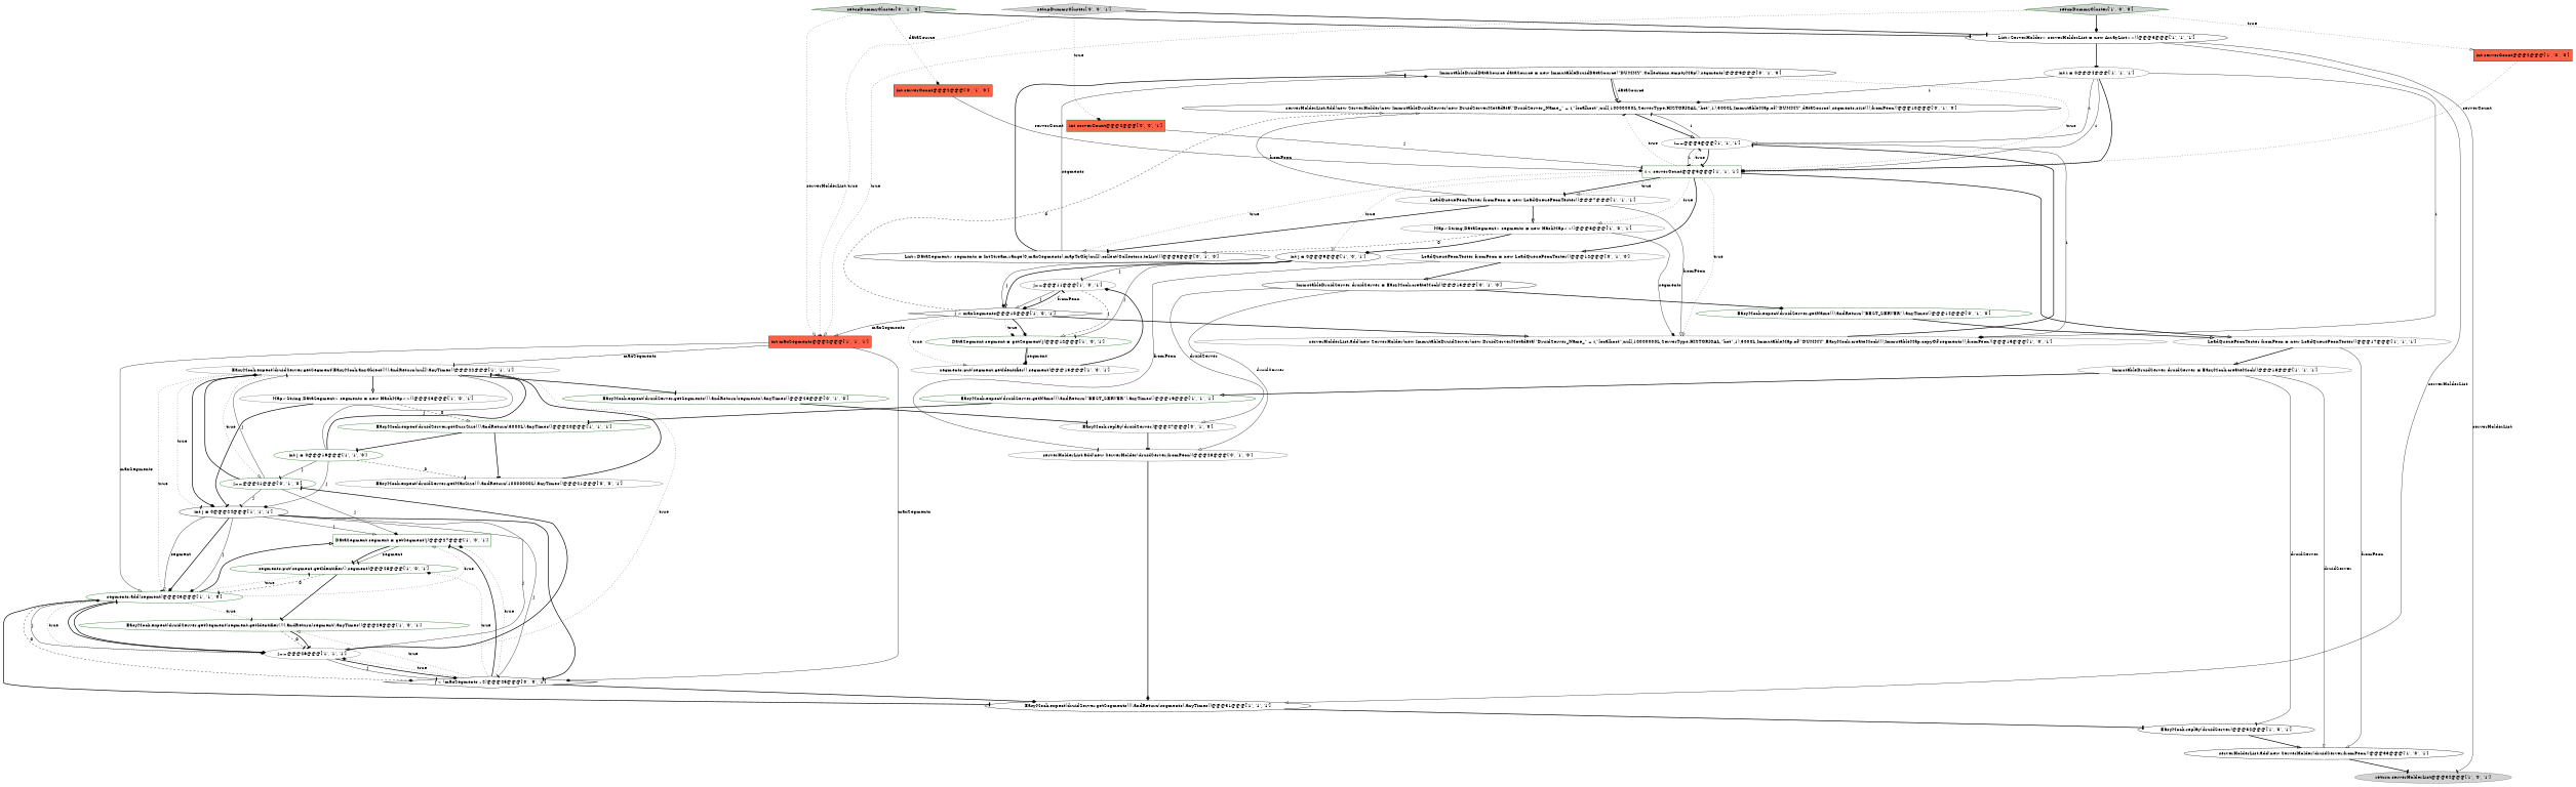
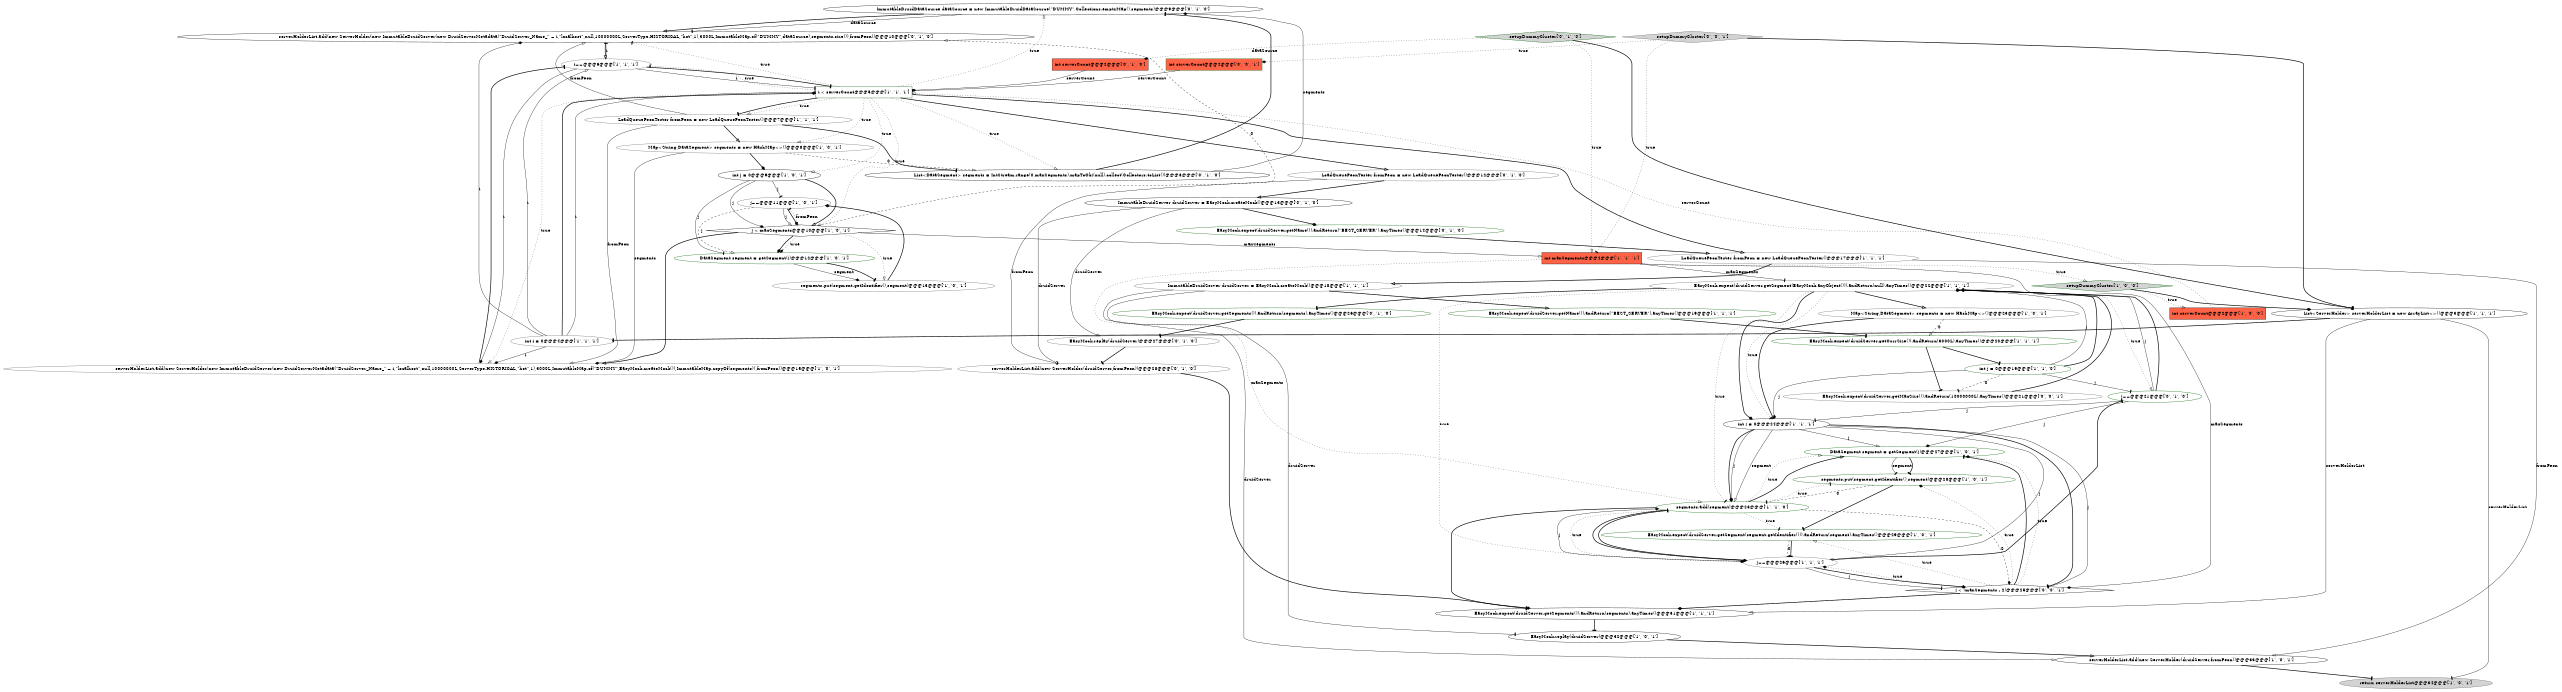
  digraph {
    node [color=gray40 fillcolor=white shape=ellipse style=filled]
    edge [arrowhead=tee style=bold]
    n1 [color=black label="ImmutableDruidDataSource dataSource = new ImmutableDruidDataSource(\"DUMMY\",Collections.emptyMap(),segments)@@@9@@@['0', '1', '0']"]
    n2 [color=black label="serverHolderList.add(new ServerHolder(new ImmutableDruidServer(new DruidServerMetadata(\"DruidServer_Name_\" + i,\"localhost\",null,10000000L,ServerType.HISTORICAL,\"hot\",1),3000L,ImmutableMap.of(\"DUMMY\",dataSource),segments.size()),fromPeon))@@@10@@@['0', '1', '0']"]
    n3 [label="i++@@@6@@@['1', '1', '1']"]
    n4 [label="j++@@@11@@@['1', '0', '1']"]
    n5 [color=black label="j < maxSegments@@@10@@@['1', '0', '1']" shape=diamond]
    n6 [color=darkgreen label="DataSegment segment = getSegment(j)@@@12@@@['1', '0', '1']"]
    n7 [label="serverHolderList.add(new ServerHolder(new ImmutableDruidServer(new DruidServerMetadata(\"DruidServer_Name_\" + i,\"localhost\",null,10000000L,ServerType.HISTORICAL,\"hot\",1),3000L,ImmutableMap.of(\"DUMMY\",EasyMock.createMock()),ImmutableMap.copyOf(segments)),fromPeon))@@@15@@@['1', '0', '1']"]
    n8 [label="segments.put(segment.getIdentifier(),segment)@@@13@@@['1', '0', '1']"]
    n9 [color=black fillcolor=tomato label="int maxSegments@@@2@@@['1', '1', '1']" shape=box]
    n10 [color=darkgreen label="int j = 0@@@19@@@['1', '1', '0']"]
    n11 [label="EasyMock.expect(druidServer.getMaxSize()).andReturn(10000000L).anyTimes()@@@21@@@['0', '0', '1']"]
    n12 [color=darkgreen label="j++@@@21@@@['0', '1', '0']"]
    n13 [color=black label="int j = 0@@@24@@@['1', '1', '1']"]
    n14 [label="EasyMock.expect(druidServer.getSegment(EasyMock.anyObject())).andReturn(null).anyTimes()@@@22@@@['1', '1', '1']"]
-   n15 [color=darkgreen label="DataSegment segment = getSegment(j)@@@27@@@['1', '0', '1']" shape=box]
+   n15 [color=darkgreen label="DataSegment segment = getSegment(j)@@@27@@@['1', '0', '1']"]
    n16 [label="j++@@@26@@@['1', '1', '1']"]
    n17 [color=darkgreen label="segments.add(segment)@@@23@@@['1', '1', '0']"]
    n18 [color=black label="j < (maxSegments - 2)@@@25@@@['0', '0', '1']" shape=diamond]
    n19 [label="Map<String,DataSegment> segments = new HashMap<>()@@@23@@@['1', '0', '1']"]
    n20 [color=darkgreen label="EasyMock.expect(druidServer.getSegments()).andReturn(segments).anyTimes()@@@26@@@['0', '1', '0']"]
    n21 [color=black label="EasyMock.expect(druidServer.getSegments()).andReturn(segments).anyTimes()@@@31@@@['1', '1', '1']"]
    n22 [color=black label="EasyMock.replay(druidServer)@@@32@@@['1', '0', '1']"]
    n23 [color=black label="serverHolderList.add(new ServerHolder(druidServer,fromPeon))@@@33@@@['1', '0', '1']"]
    n24 [color=darkgreen label="i < serverCount@@@5@@@['1', '1', '1']" shape=box]
    n25 [color=black fillcolor=tomato label="int serverCount@@@2@@@['1', '0', '0']" shape=box]
    n26 [color=black label="int j = 0@@@9@@@['1', '0', '1']"]
    n27 [label="LoadQueuePeonTester fromPeon = new LoadQueuePeonTester()@@@17@@@['1', '1', '1']"]
    n28 [label="LoadQueuePeonTester fromPeon = new LoadQueuePeonTester()@@@7@@@['1', '1', '1']"]
    n29 [color=black label="List<DataSegment> segments = IntStream.range(0,maxSegments).mapToObj(null).collect(Collectors.toList())@@@8@@@['0', '1', '0']"]
    n30 [label="LoadQueuePeonTester fromPeon = new LoadQueuePeonTester()@@@12@@@['0', '1', '0']"]
    n31 [label="Map<String,DataSegment> segments = new HashMap<>()@@@8@@@['1', '0', '1']"]
    n32 [color=darkgreen label="EasyMock.expect(druidServer.getSegment(segment.getIdentifier())).andReturn(segment).anyTimes()@@@29@@@['1', '0', '1']"]
    n33 [color=darkgreen label="segments.put(segment.getIdentifier(),segment)@@@28@@@['1', '0', '1']"]
    n34 [color=black label="ImmutableDruidServer druidServer = EasyMock.createMock()@@@13@@@['0', '1', '0']"]
    n35 [label="serverHolderList.add(new ServerHolder(druidServer,fromPeon))@@@28@@@['0', '1', '0']"]
    n36 [label="EasyMock.replay(druidServer)@@@27@@@['0', '1', '0']"]
    n37 [color=darkgreen label="EasyMock.expect(druidServer.getName()).andReturn(\"BEST_SERVER\").anyTimes()@@@14@@@['0', '1', '0']"]
    n38 [label="ImmutableDruidServer druidServer = EasyMock.createMock()@@@18@@@['1', '1', '1']"]
    n39 [color=darkgreen label="EasyMock.expect(druidServer.getName()).andReturn(\"BEST_SERVER\").anyTimes()@@@19@@@['1', '1', '1']"]
    n40 [color=darkgreen label="EasyMock.expect(druidServer.getCurrSize()).andReturn(3000L).anyTimes()@@@20@@@['1', '1', '1']"]
    n41 [fillcolor=lightgray label="return serverHolderList@@@34@@@['1', '0', '1']"]
    n42 [color=darkgreen fillcolor=lightgray label="setupDummyCluster['1', '0', '0']" shape=diamond]
    n43 [color=black label="List<ServerHolder> serverHolderList = new ArrayList<>()@@@3@@@['1', '1', '1']"]
    n44 [label="int i = 0@@@4@@@['1', '1', '1']"]
    n45 [color=darkgreen fillcolor=lightgray label="setupDummyCluster['0', '1', '0']" shape=diamond]
    n46 [color=black fillcolor=tomato label="int serverCount@@@2@@@['0', '1', '0']" shape=box]
    n47 [color=darkgreen fillcolor=tomato label="int serverCount@@@2@@@['0', '0', '1']" shape=box]
    n48 [fillcolor=lightgray label="setupDummyCluster['0', '0', '1']" shape=diamond]
    n1 -> n2 [label=dataSource style=solid]
    n1 -> n2 [arrowhead=onormal]
    n2 -> n3 [arrowhead=onormal]
    n3 -> n2 [label=i style=solid]
    n3 -> n7 [arrowhead=diamond label=i style=solid]
    n3 -> n24
    n3 -> n24 [label=i style=solid]
    n4 -> n5 [arrowhead=onormal label=j style=solid]
    n4 -> n5 [arrowhead=diamond]
    n4 -> n6 [arrowhead=onormal label=j style=dashed]
    n5 -> n2 [arrowhead=onormal label=0 style=dashed]
    n5 -> n4 [label=fromPeon style=dotted]
    n5 -> n6 [arrowhead=diamond]
    n5 -> n6 [arrowhead=diamond label=true style=dotted]
    n5 -> n7 [arrowhead=onormal]
    n5 -> n8 [arrowhead=onormal label=true style=dotted]
    n5 -> n9 [arrowhead=onormal label=maxSegments style=solid]
    n6 -> n8 [arrowhead=diamond label=segment style=solid]
    n6 -> n8
    n7 -> n3
    n8 -> n4 [arrowhead=diamond]
    n9 -> n14 [label=maxSegments style=solid]
-   n9 -> n17 [arrowhead=onormal label=maxSegments style=solid]
+   n9 -> n17 [arrowhead=onormal label=maxSegments style=dotted]
    n9 -> n18 [arrowhead=diamond label=maxSegments style=solid]
    n10 -> n11 [label=0 style=dashed]
    n10 -> n12 [label=j style=solid]
    n10 -> n13 [arrowhead=diamond label=j style=solid]
    n10 -> n14
    n10 -> n14 [arrowhead=onormal label=j style=solid]
    n11 -> n14 [arrowhead=onormal]
    n12 -> n13 [label=j style=solid]
    n12 -> n14 [label=j style=solid]
    n12 -> n14 [arrowhead=diamond]
    n12 -> n15 [arrowhead=diamond label=j style=solid]
    n13 -> n15 [arrowhead=onormal label=j style=solid]
    n13 -> n16 [arrowhead=onormal label=j style=solid]
    n13 -> n17 [arrowhead=diamond label=j style=solid]
    n13 -> n17 [arrowhead=onormal label=segment style=solid]
    n13 -> n17 [arrowhead=diamond]
    n13 -> n18
    n13 -> n18 [label=j style=solid]
    n14 -> n12 [arrowhead=onormal label=true style=dotted]
    n14 -> n13 [arrowhead=diamond]
    n14 -> n13 [label=true style=dotted]
    n14 -> n16 [arrowhead=onormal label=true style=dotted]
    n14 -> n17 [label=true style=dotted]
    n14 -> n19 [arrowhead=onormal]
    n14 -> n20
    n15 -> n33 [label=segment style=solid]
    n15 -> n33
    n16 -> n12
    n16 -> n17 [arrowhead=diamond label=j style=solid]
    n16 -> n17
    n16 -> n18 [label=j style=solid]
    n16 -> n18 [arrowhead=diamond]
    n17 -> n15 [arrowhead=onormal label=true style=dotted]
    n17 -> n15 [arrowhead=onormal]
    n17 -> n16 [arrowhead=diamond label=true style=dotted]
    n17 -> n16 [arrowhead=diamond]
    n17 -> n18 [arrowhead=diamond label=0 style=dashed]
    n17 -> n21
    n17 -> n32 [label=true style=dotted]
    n17 -> n33 [label=true style=dotted]
    n18 -> n15
    n18 -> n15 [arrowhead=diamond label=true style=dotted]
    n18 -> n16 [arrowhead=diamond label=true style=dotted]
    n18 -> n21 [arrowhead=diamond]
    n18 -> n32 [arrowhead=onormal label=true style=dotted]
    n18 -> n33 [arrowhead=diamond label=true style=dotted]
    n19 -> n13
    n19 -> n40 [arrowhead=onormal label=0 style=dashed]
    n20 -> n36
    n21 -> n22
    n22 -> n23 [arrowhead=onormal]
    n23 -> n41
    n24 -> n1 [arrowhead=onormal label=true style=dotted]
    n24 -> n2 [label=true style=dotted]
    n24 -> n3 [label=true style=dotted]
+   n24 -> n5 [arrowhead=onormal label=true style=dotted]
    n24 -> n7 [arrowhead=onormal label=true style=dotted]
    n24 -> n26 [arrowhead=onormal label=true style=dotted]
    n24 -> n27 [arrowhead=onormal]
    n24 -> n28
    n24 -> n28 [arrowhead=onormal label=true style=dotted]
    n24 -> n29 [arrowhead=onormal label=true style=dotted]
    n24 -> n30 [arrowhead=onormal]
    n24 -> n31 [arrowhead=onormal label=true style=dotted]
    n25 -> n24 [arrowhead=onormal label=serverCount style=dotted]
    n26 -> n4 [label=j style=solid]
    n26 -> n5 [arrowhead=onormal]
    n26 -> n5 [arrowhead=diamond label=j style=solid]
    n26 -> n6 [label=j style=solid]
    n27 -> n23 [arrowhead=onormal label=fromPeon style=solid]
    n27 -> n38 [arrowhead=onormal]
    n28 -> n2 [arrowhead=onormal label=fromPeon style=solid]
    n28 -> n7 [arrowhead=onormal label=fromPeon style=solid]
    n28 -> n29
    n28 -> n31 [arrowhead=onormal]
    n29 -> n1 [arrowhead=diamond label=segments style=solid]
    n29 -> n1
    n30 -> n34 [arrowhead=onormal]
    n30 -> n35 [label=fromPeon style=solid]
    n31 -> n7 [arrowhead=diamond label=segments style=solid]
    n31 -> n26 [arrowhead=diamond]
    n31 -> n29 [arrowhead=onormal label=0 style=dashed]
    n32 -> n16 [label=0 style=dashed]
    n32 -> n16
    n33 -> n17 [label=0 style=dashed]
    n33 -> n32
    n34 -> n35 [arrowhead=onormal label=druidServer style=solid]
    n34 -> n36 [arrowhead=onormal label=druidServer style=solid]
    n34 -> n37 [arrowhead=diamond]
    n35 -> n21 [arrowhead=diamond]
    n36 -> n35
    n37 -> n27 [arrowhead=onormal]
    n38 -> n22 [label=druidServer style=solid]
    n38 -> n23 [arrowhead=onormal label=druidServer style=solid]
    n38 -> n39 [arrowhead=onormal]
    n39 -> n40
    n40 -> n10
    n40 -> n11
-   n42 -> n9 [arrowhead=onormal label=true style=dotted]
+   n9 -> n42 [arrowhead=onormal label=true style=dotted]
    n42 -> n25 [arrowhead=onormal label=true style=dotted]
    n42 -> n43 [arrowhead=diamond]
    n43 -> n21 [arrowhead=onormal label=serverHolderList style=solid]
    n43 -> n41 [label=serverHolderList style=solid]
    n43 -> n44
    n44 -> n2 [arrowhead=diamond label=i style=solid]
    n44 -> n3 [arrowhead=onormal label=i style=solid]
    n44 -> n7 [arrowhead=diamond label=i style=solid]
    n44 -> n24 [arrowhead=diamond]
    n44 -> n24 [label=i style=solid]
-   n45 -> n9 [arrowhead=onormal label=serverHolderList style=dotted]
+   n45 -> n9 [arrowhead=onormal label=true style=dotted]
    n45 -> n43
    n45 -> n46 [arrowhead=diamond label=dataSource style=dotted]
    n46 -> n24 [arrowhead=diamond label=serverCount style=solid]
-   n47 -> n24 [label=j style=solid]
+   n47 -> n24 [label=serverCount style=solid]
    n48 -> n9 [label=true style=dotted]
    n48 -> n43
    n48 -> n47 [arrowhead=diamond label=true style=dotted]
  }
